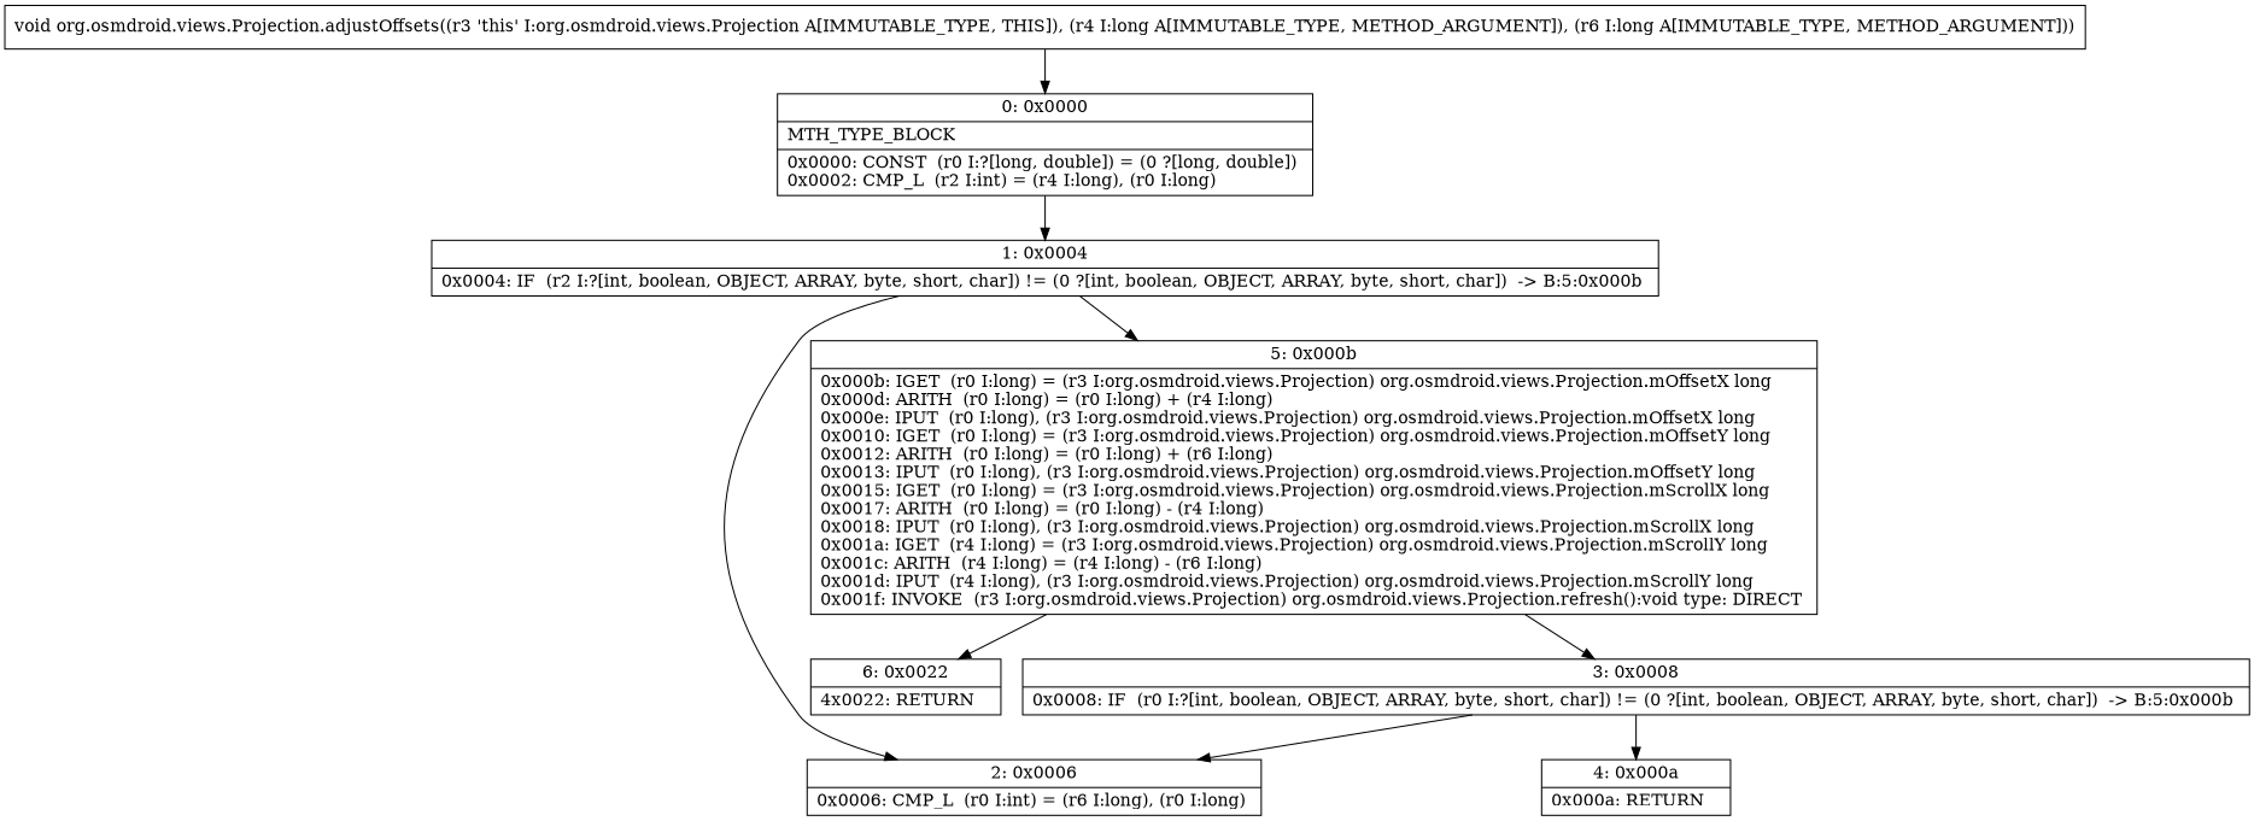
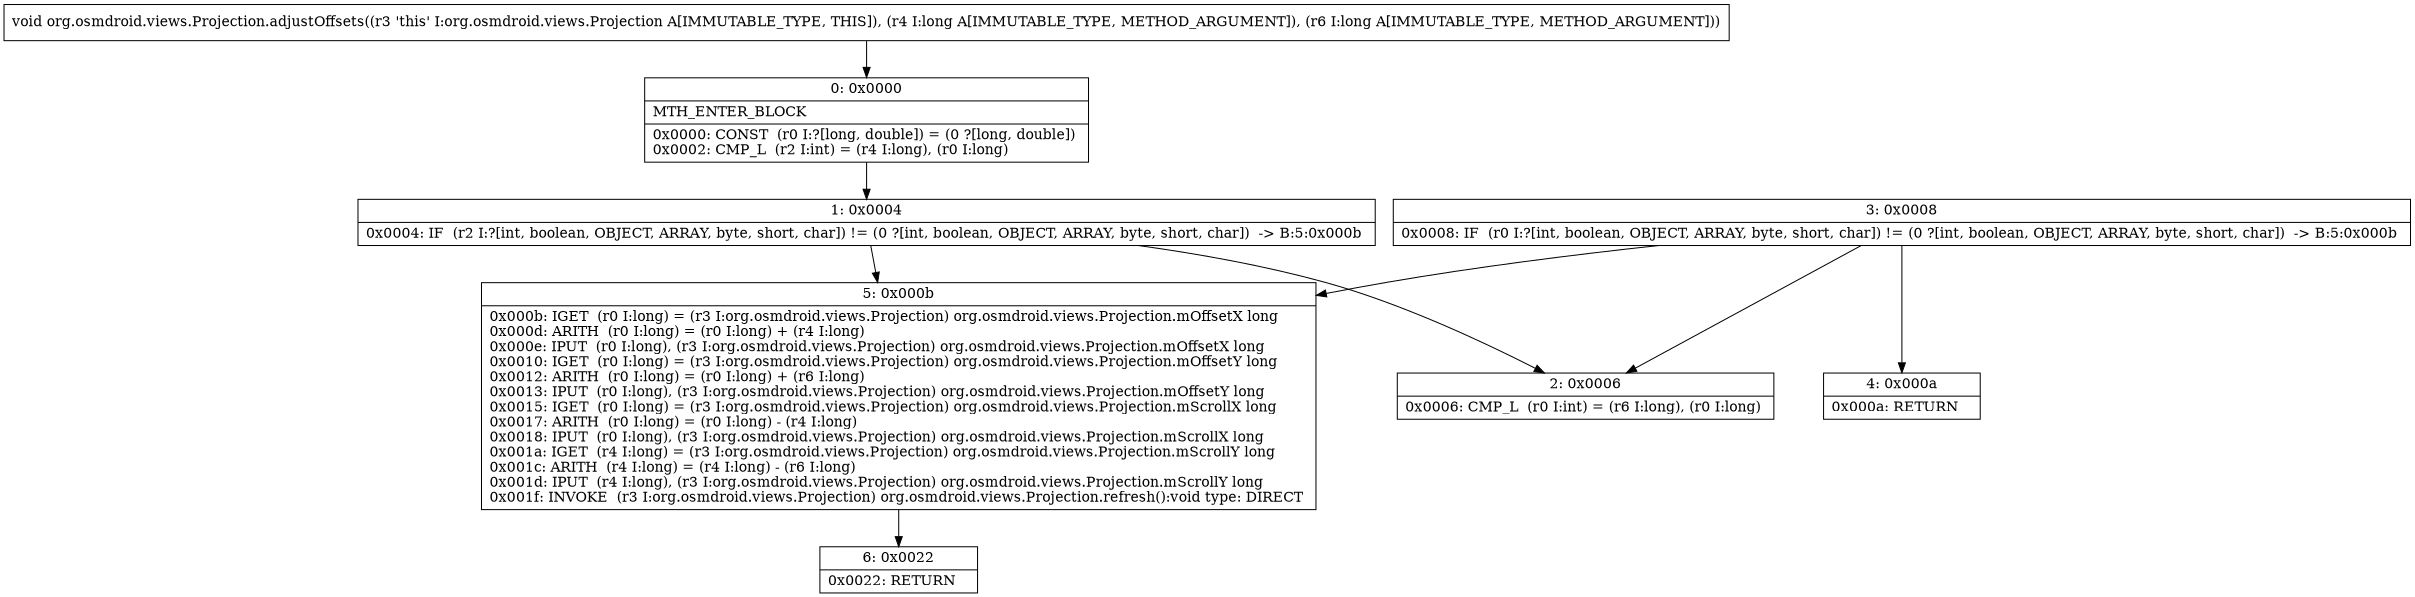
  digraph {
    node [shape=record]
-   n1 [label="{0\:\ 0x0000|MTH_TYPE_BLOCK\l|0x0000: CONST  (r0 I:?[long, double]) = (0 ?[long, double]) \l0x0002: CMP_L  (r2 I:int) = (r4 I:long), (r0 I:long) \l}"]
+   n1 [label="{0\:\ 0x0000|MTH_ENTER_BLOCK\l|0x0000: CONST  (r0 I:?[long, double]) = (0 ?[long, double]) \l0x0002: CMP_L  (r2 I:int) = (r4 I:long), (r0 I:long) \l}"]
    n2 [label="{1\:\ 0x0004|0x0004: IF  (r2 I:?[int, boolean, OBJECT, ARRAY, byte, short, char]) != (0 ?[int, boolean, OBJECT, ARRAY, byte, short, char])  \-\> B:5:0x000b \l}"]
    n3 [label="{2\:\ 0x0006|0x0006: CMP_L  (r0 I:int) = (r6 I:long), (r0 I:long) \l}"]
    n4 [label="{5\:\ 0x000b|0x000b: IGET  (r0 I:long) = (r3 I:org.osmdroid.views.Projection) org.osmdroid.views.Projection.mOffsetX long \l0x000d: ARITH  (r0 I:long) = (r0 I:long) + (r4 I:long) \l0x000e: IPUT  (r0 I:long), (r3 I:org.osmdroid.views.Projection) org.osmdroid.views.Projection.mOffsetX long \l0x0010: IGET  (r0 I:long) = (r3 I:org.osmdroid.views.Projection) org.osmdroid.views.Projection.mOffsetY long \l0x0012: ARITH  (r0 I:long) = (r0 I:long) + (r6 I:long) \l0x0013: IPUT  (r0 I:long), (r3 I:org.osmdroid.views.Projection) org.osmdroid.views.Projection.mOffsetY long \l0x0015: IGET  (r0 I:long) = (r3 I:org.osmdroid.views.Projection) org.osmdroid.views.Projection.mScrollX long \l0x0017: ARITH  (r0 I:long) = (r0 I:long) \- (r4 I:long) \l0x0018: IPUT  (r0 I:long), (r3 I:org.osmdroid.views.Projection) org.osmdroid.views.Projection.mScrollX long \l0x001a: IGET  (r4 I:long) = (r3 I:org.osmdroid.views.Projection) org.osmdroid.views.Projection.mScrollY long \l0x001c: ARITH  (r4 I:long) = (r4 I:long) \- (r6 I:long) \l0x001d: IPUT  (r4 I:long), (r3 I:org.osmdroid.views.Projection) org.osmdroid.views.Projection.mScrollY long \l0x001f: INVOKE  (r3 I:org.osmdroid.views.Projection) org.osmdroid.views.Projection.refresh():void type: DIRECT \l}"]
-   n5 [label="{6\:\ 0x0022|4x0022: RETURN   \l}"]
+   n5 [label="{6\:\ 0x0022|0x0022: RETURN   \l}"]
    n6 [label="{3\:\ 0x0008|0x0008: IF  (r0 I:?[int, boolean, OBJECT, ARRAY, byte, short, char]) != (0 ?[int, boolean, OBJECT, ARRAY, byte, short, char])  \-\> B:5:0x000b \l}"]
    n7 [label="{4\:\ 0x000a|0x000a: RETURN   \l}"]
    n8 [label="{void org.osmdroid.views.Projection.adjustOffsets((r3 'this' I:org.osmdroid.views.Projection A[IMMUTABLE_TYPE, THIS]), (r4 I:long A[IMMUTABLE_TYPE, METHOD_ARGUMENT]), (r6 I:long A[IMMUTABLE_TYPE, METHOD_ARGUMENT])) }"]
    n1 -> n2
    n2 -> n3 [style=solid]
    n2 -> n4
    n4 -> n5
    n6 -> n3
-   n4 -> n6
+   n6 -> n4
    n6 -> n7 [style=solid]
    n8 -> n1
  }
